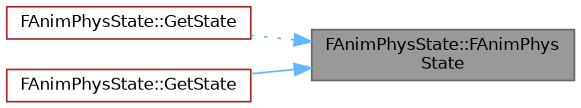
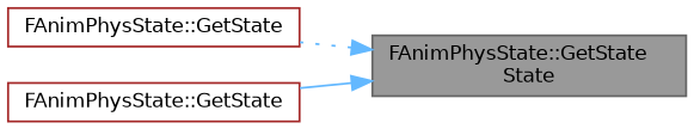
  digraph {
    rankdir=RL
    node [color=brown fillcolor=white fontname=Helvetica fontsize=10 shape=box style=filled]
    edge [color=steelblue1 dir=back fontname=Helvetica fontsize=10 labelfontname=Helvetica labelfontsize=10]
-   n1 [color=gray40 fillcolor=grey60 fontcolor=black height=0.2 label="FAnimPhysState::FAnimPhys\lState" width=0.4]
+   n1 [color=gray40 fillcolor=grey60 fontcolor=black height=0.2 label="FAnimPhysState::GetState\lState" width=0.4]
    n2 [height=0.2 label="FAnimPhysState::GetState" width=0.4]
    n3 [height=0.2 label="FAnimPhysState::GetState" width=0.4]
    n1 -> n2 [style=dotted]
    n1 -> n3 [style=solid]
  }
